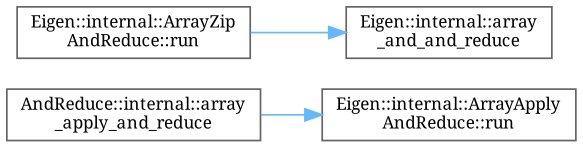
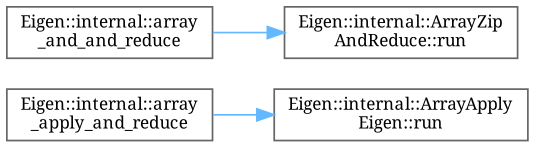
  digraph {
    fontname="Noto Serif"
    rankdir=LR
    node [color=grey40 fillcolor=white fontname="Noto Serif" fontsize=10 shape=box style=filled]
    edge [color=steelblue1 fontname="Noto Serif" fontsize=10 labelfontname=Helvetica labelfontsize=10 style=solid]
-   n1 [height=0.2 label="AndReduce::internal::array\l_apply_and_reduce" width=0.4]
-   n2 [height=0.2 label="Eigen::internal::ArrayApply\lAndReduce::run" width=0.4]
+   n1 [height=0.2 label="Eigen::internal::array\l_apply_and_reduce" width=0.4]
+   n2 [height=0.2 label="Eigen::internal::ArrayApply\lEigen::run" width=0.4]
    n3 [height=0.2 label="Eigen::internal::array\l_and_and_reduce" width=0.4]
    n4 [height=0.2 label="Eigen::internal::ArrayZip\lAndReduce::run" width=0.4]
    n1 -> n2
-   n4 -> n3
+   n3 -> n4
  }
